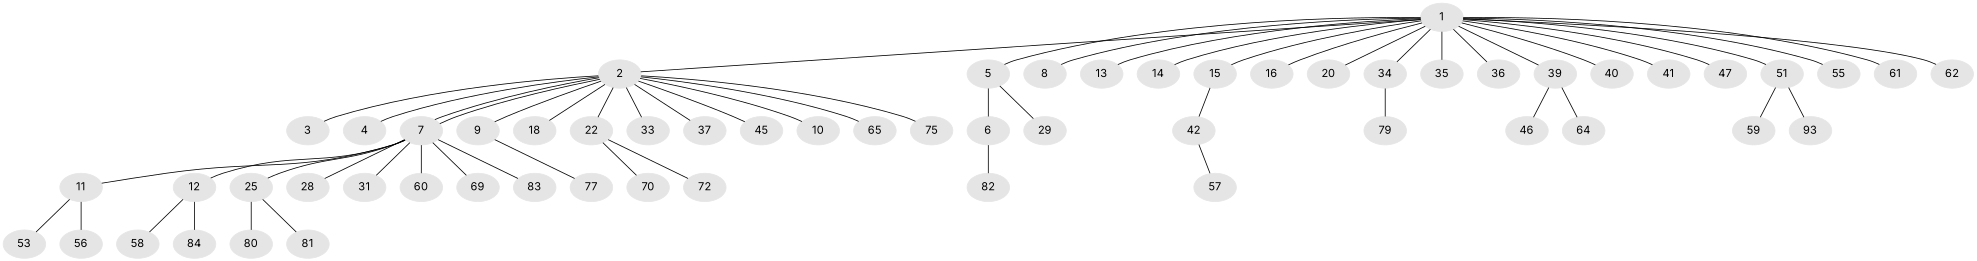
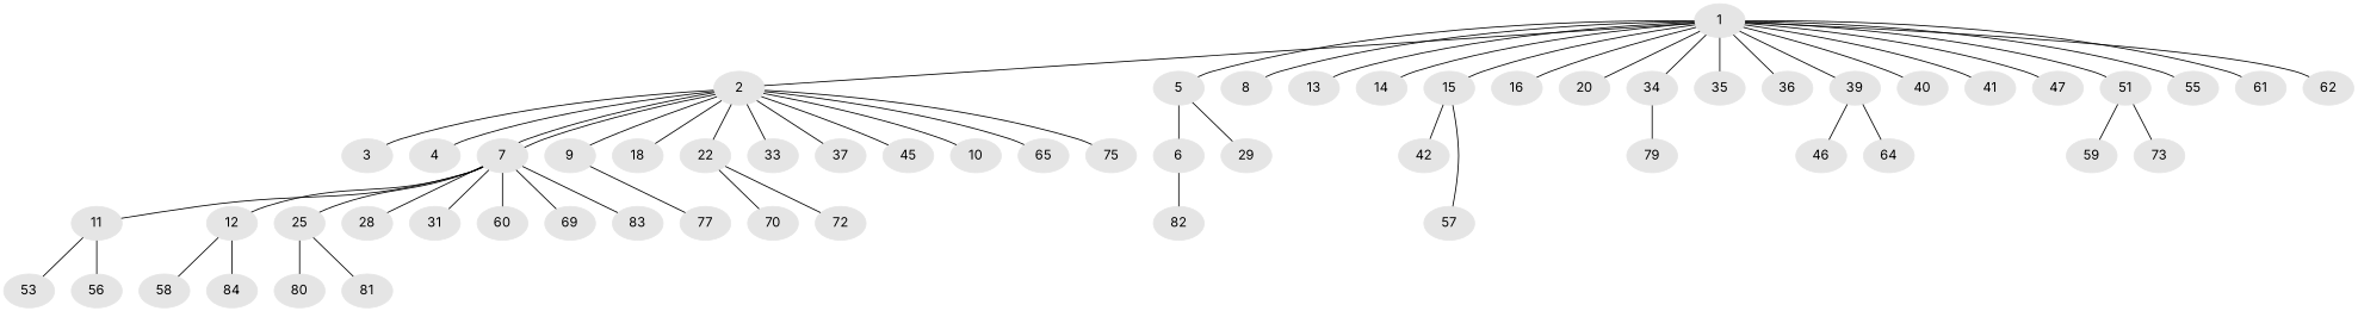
  graph {
    fontname=Inter
    node [color=gray90 fontname=Inter style=filled]
    edge [fontname=Inter]
    1 [super="+49"]
    2 [super="+10"]
    5 [super="+63"]
    8
    13
    14
    15 [super="+26"]
    16 [super="+66"]
    20 [super="+44"]
    34 [super="+67"]
    35
    36 [super="+68"]
    39 [super="+76"]
    40
    41
    47 [super="+54"]
    51 [super="+52"]
    55
    61
    62
    3 [super="+17"]
    4
    7 [super="+19"]
    9 [super="+38"]
    18
    22 [super="+23"]
    33 [super="+48"]
    37
    45
    n30 [label=10]
    65
    75
    6
    29 [super="+30"]
    42
    57
    79
    46
    64
    59
-   73 [label=93]
+   73
    11 [super="+21"]
    12 [super="+27"]
    25 [super="+32"]
    28
    31
    60
    69 [super="+78"]
    83
    77
    70
    72
    82
    53 [super="+74"]
    56
    58
    84
    80
    81
    1 -- 2
    1 -- 5
    1 -- 8
    1 -- 13
    1 -- 14
    1 -- 15
    1 -- 16
    1 -- 20
    1 -- 34
    1 -- 35
    1 -- 36
    1 -- 39
    1 -- 40
    1 -- 41
    1 -- 47
    1 -- 51
    1 -- 55
    1 -- 61
    1 -- 62
    2 -- 3
    2 -- 4
    2 -- 7
    2 -- 7
    2 -- 9
    2 -- 18
    2 -- 22
    2 -- 33
    2 -- 37
    2 -- 45
    2 -- n30
    2 -- 65
    2 -- 75
    5 -- 6
    5 -- 29
    15 -- 42
-   42 -- 57
+   15 -- 57
    34 -- 79
    39 -- 46
    39 -- 64
    51 -- 59
    51 -- 73
    7 -- 11
    7 -- 12
    7 -- 25
    7 -- 28
    7 -- 31
    7 -- 60
    7 -- 69
    7 -- 83
    9 -- 77
    22 -- 70
    22 -- 72
    6 -- 82
    11 -- 53
    11 -- 56
    12 -- 58
    12 -- 84
    25 -- 80
    25 -- 81
  }
